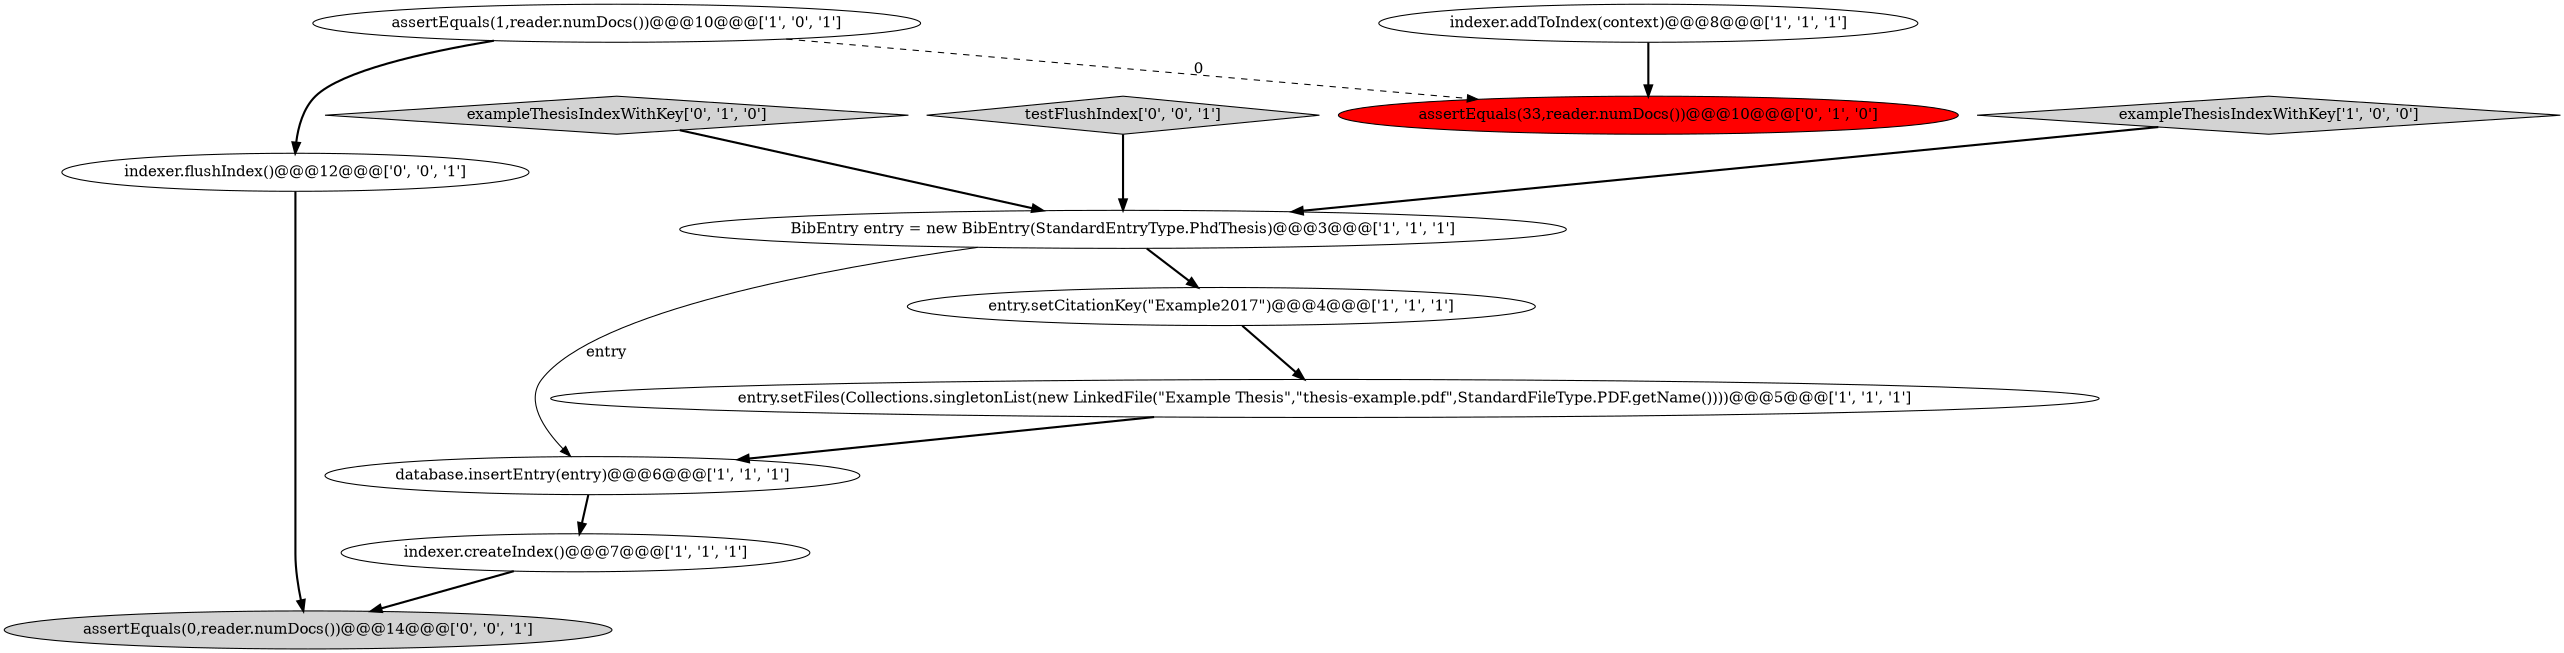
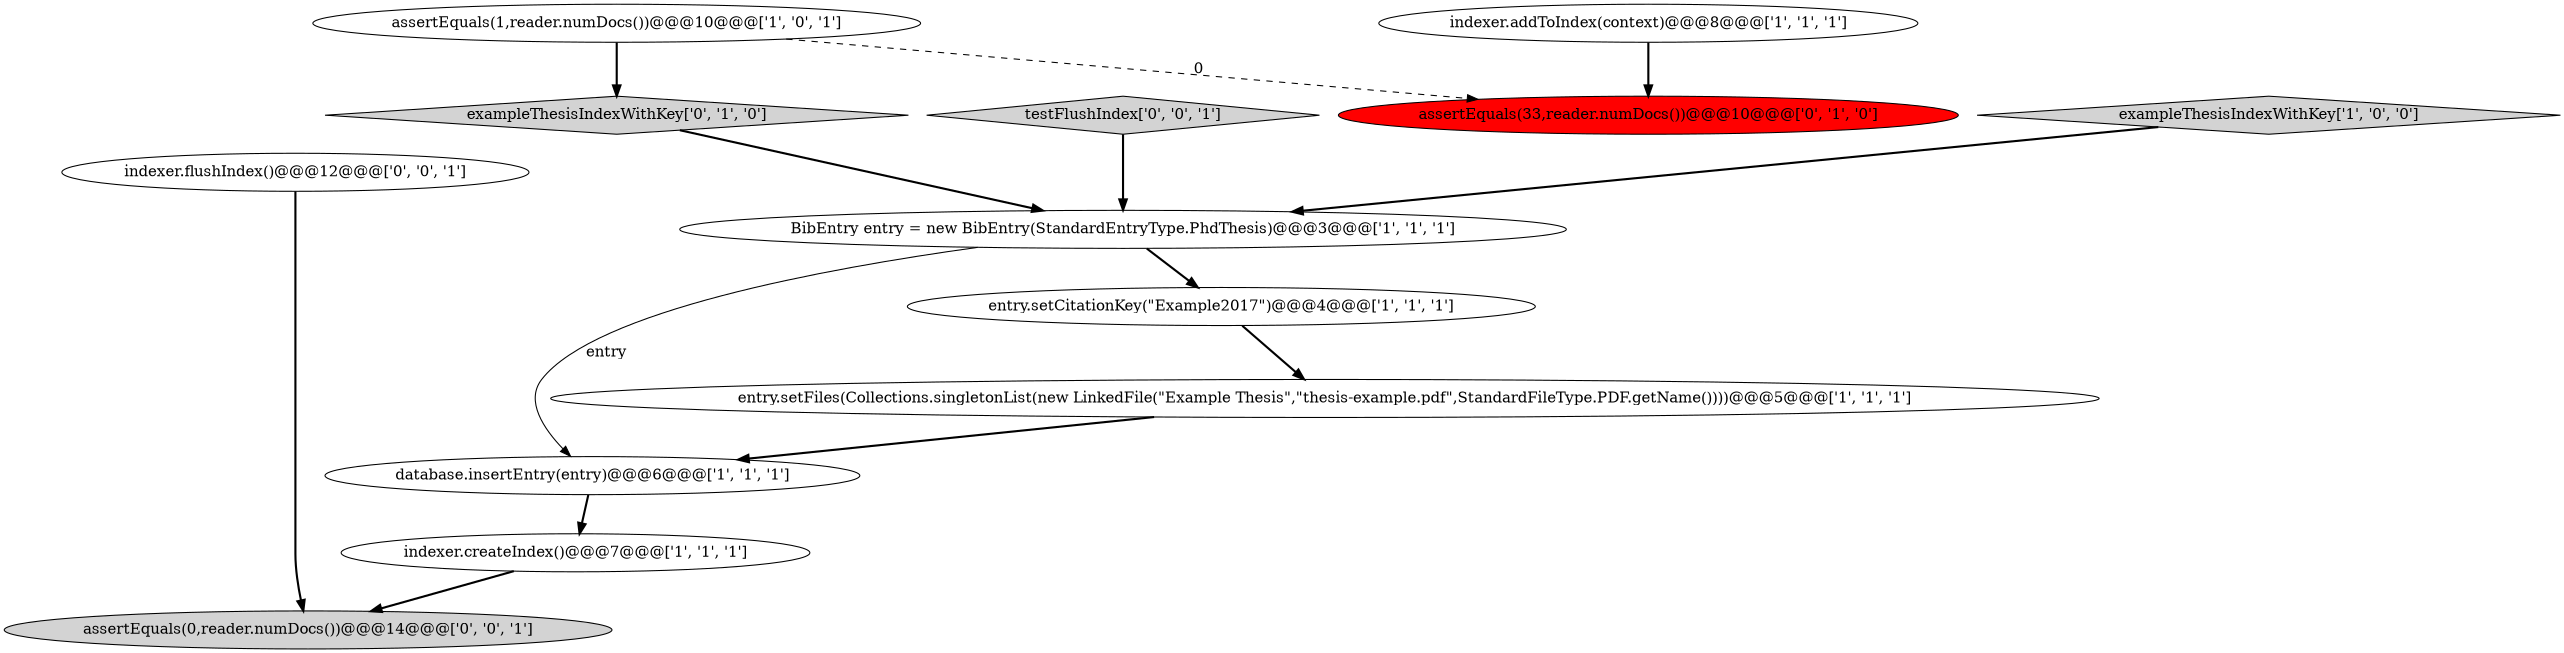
  digraph {
    node [fillcolor=white shape=ellipse style=filled]
    edge [style=bold]
    n1 [fillcolor=lightgray label="exampleThesisIndexWithKey['1', '0', '0']" shape=diamond]
    n2 [label="BibEntry entry = new BibEntry(StandardEntryType.PhdThesis)@@@3@@@['1', '1', '1']"]
    n3 [label="database.insertEntry(entry)@@@6@@@['1', '1', '1']"]
    n4 [label="entry.setCitationKey(\"Example2017\")@@@4@@@['1', '1', '1']"]
    n5 [label="indexer.addToIndex(context)@@@8@@@['1', '1', '1']"]
    n6 [fillcolor=red label="assertEquals(33,reader.numDocs())@@@10@@@['0', '1', '0']"]
    n7 [label="assertEquals(1,reader.numDocs())@@@10@@@['1', '0', '1']"]
    n8 [label="indexer.flushIndex()@@@12@@@['0', '0', '1']"]
    n9 [fillcolor=lightgray label="assertEquals(0,reader.numDocs())@@@14@@@['0', '0', '1']"]
    n10 [label="indexer.createIndex()@@@7@@@['1', '1', '1']"]
    n11 [fillcolor=lightgray label="testFlushIndex['0', '0', '1']" shape=diamond]
    n12 [label="entry.setFiles(Collections.singletonList(new LinkedFile(\"Example Thesis\",\"thesis-example.pdf\",StandardFileType.PDF.getName())))@@@5@@@['1', '1', '1']"]
    n13 [fillcolor=lightgray label="exampleThesisIndexWithKey['0', '1', '0']" shape=diamond]
    n1 -> n2
    n2 -> n3 [label=entry style=solid]
    n2 -> n4
    n3 -> n10
    n4 -> n12
    n5 -> n6
    n7 -> n6 [label=0 style=dashed]
-   n7 -> n8
+   n7 -> n13
    n8 -> n9
    n10 -> n9
    n11 -> n2
    n12 -> n3
    n13 -> n2
  }
